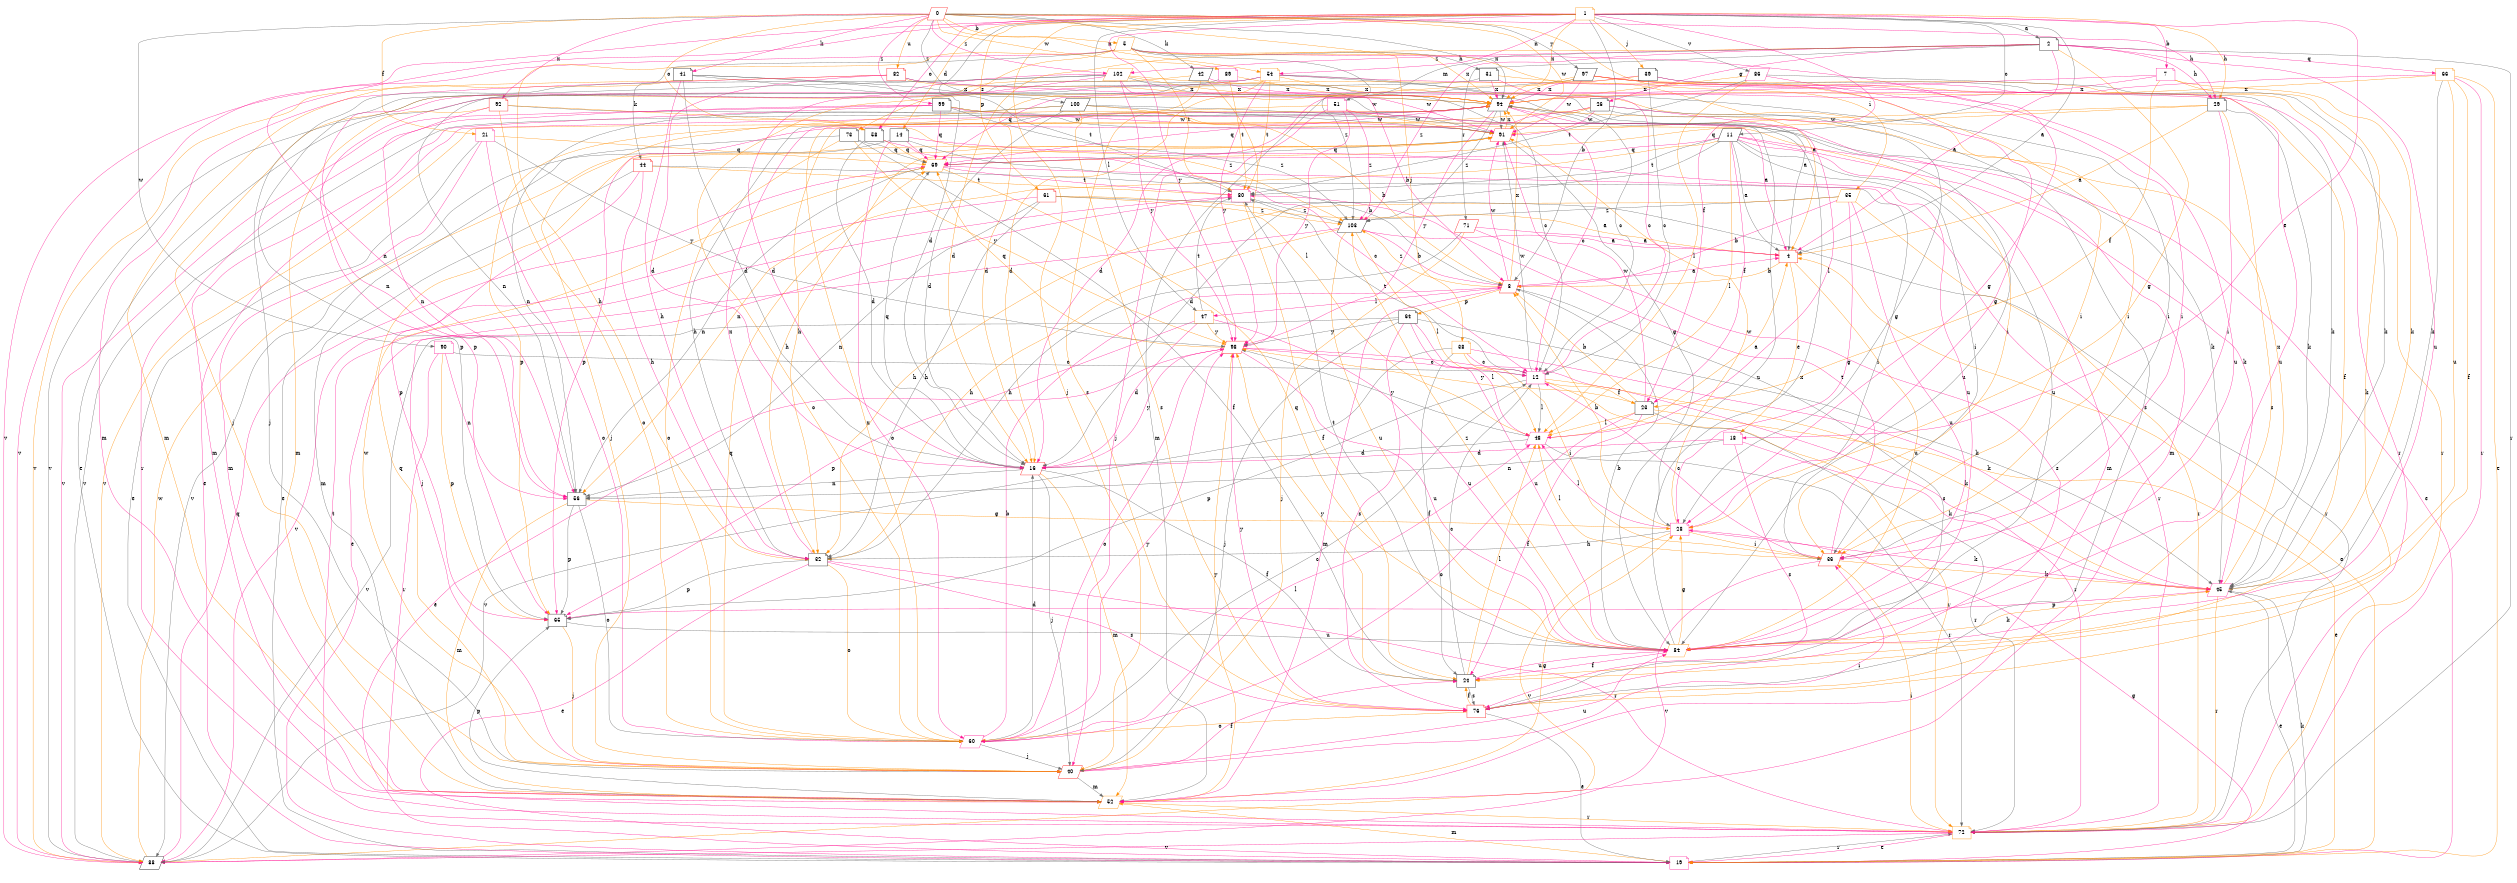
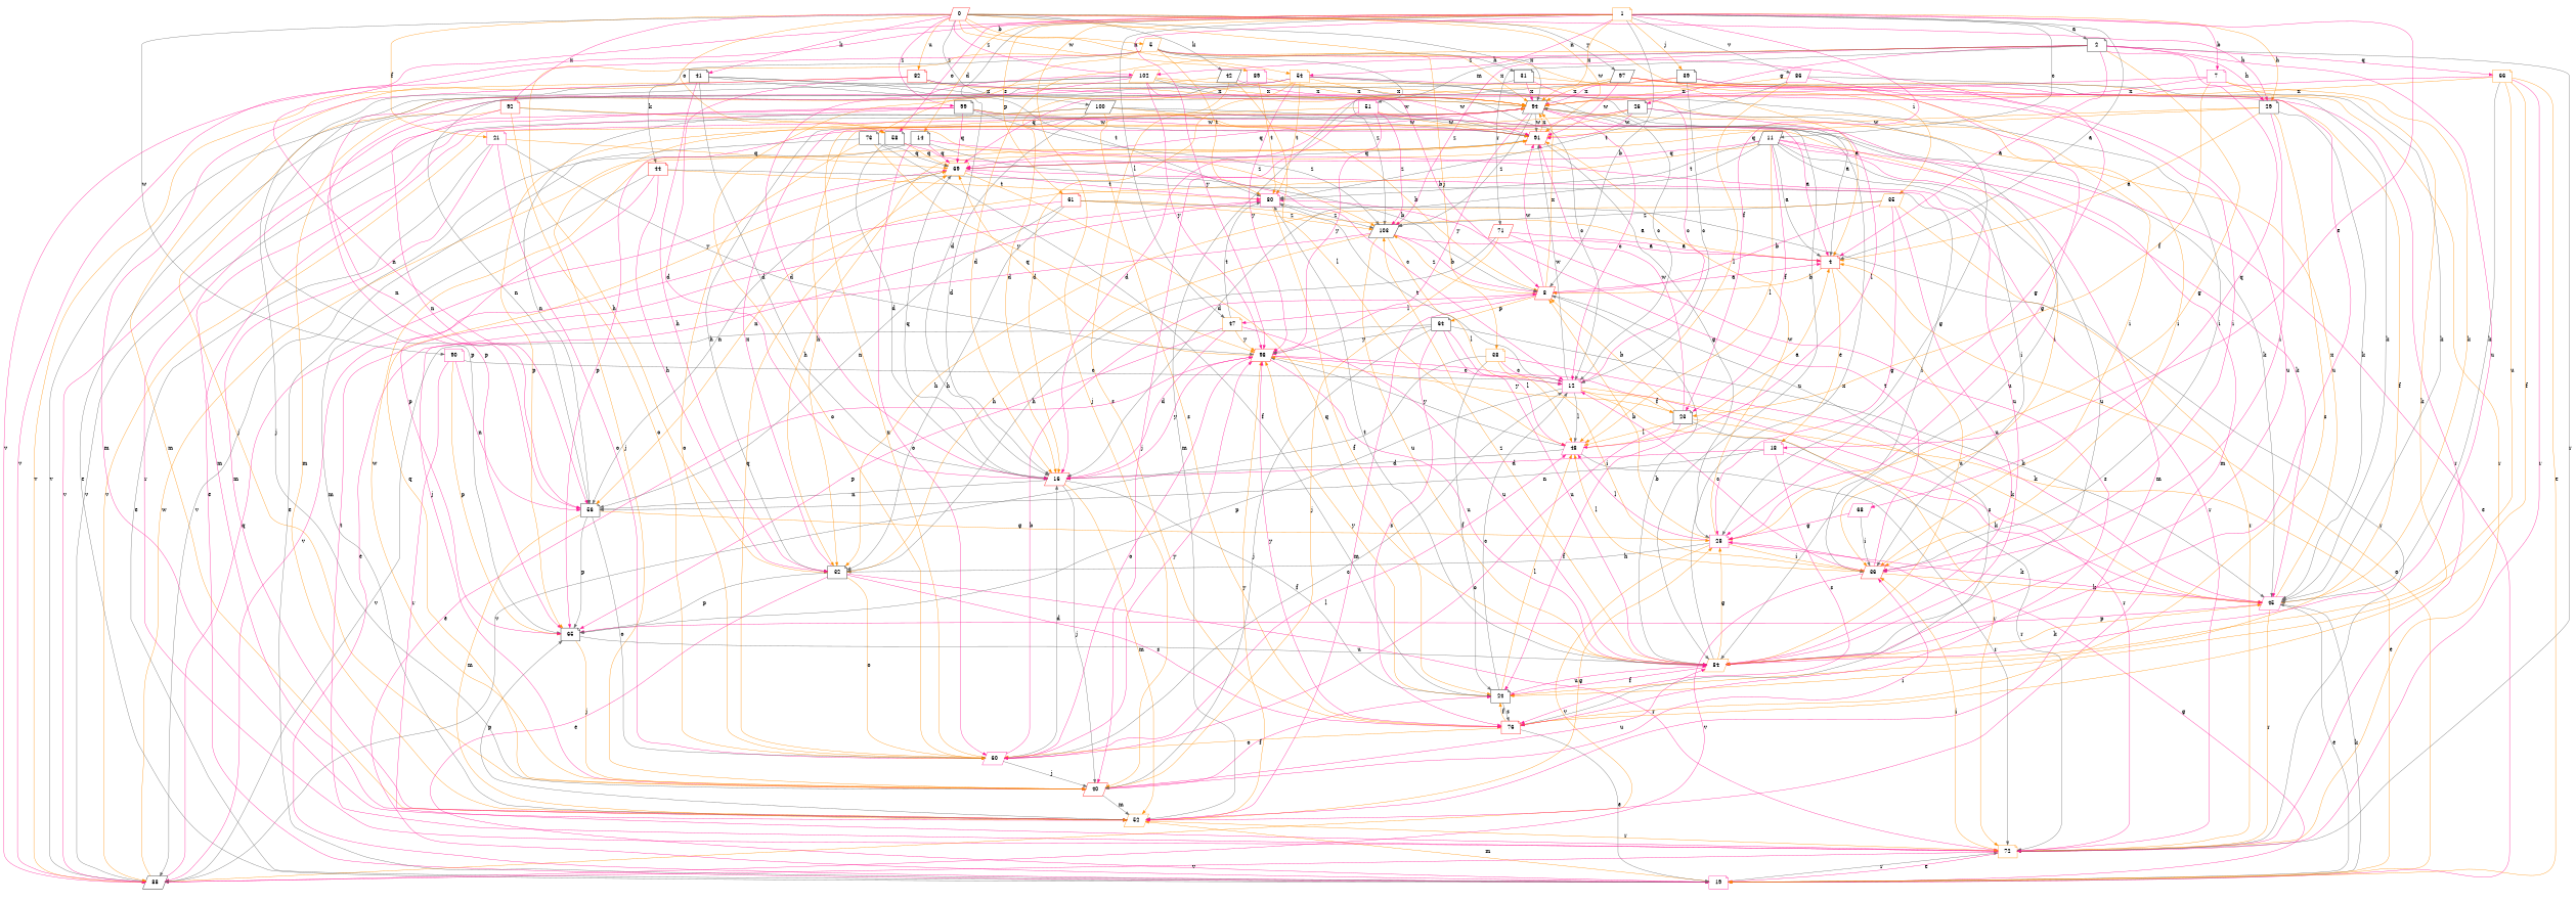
  strict digraph {
    node [color=black shape=note]
    edge [color=deeppink]
    0 [color=red shape=parallelogram]
    5 [color=darkorange shape=parallelogram]
    21 [color=deeppink]
    29
    35 [color=darkorange shape=parallelogram]
    38 [color=darkorange]
    41
    42 [shape=parallelogram]
    54 [color=darkorange]
    58
    82 [color=red]
    89 [color=deeppink]
    90 [color=deeppink]
    91 [color=red shape=parallelogram]
    92 [color=red]
    94 [shape=parallelogram]
    97 [shape=parallelogram]
    99
    100 [shape=parallelogram]
    102 [color=darkorange shape=parallelogram]
    4 [color=red]
    88 [shape=parallelogram]
    28 [color=deeppink]
    103 [shape=parallelogram]
    31
    32
    44 [color=red]
    73
    80 [color=deeppink]
    98 [color=red shape=parallelogram]
    69 [color=darkorange shape=parallelogram]
    52 [color=darkorange shape=parallelogram]
    19 [color=deeppink]
    60 [color=deeppink shape=parallelogram]
    45 [color=deeppink shape=parallelogram]
    76 [color=red]
    36 [color=red shape=parallelogram]
    8 [color=red shape=parallelogram]
    72 [color=darkorange]
    84 [color=darkorange shape=parallelogram]
    12 [color=deeppink]
    24
    16 [color=red shape=parallelogram]
    40 [color=red shape=parallelogram]
    48 [color=deeppink shape=parallelogram]
    65
    56
    1 [color=darkorange]
    2
    7 [color=deeppink]
    11 [shape=parallelogram]
    14
    18 [color=deeppink]
    23
    39
    47 [color=darkorange]
    61 [color=red]
    86 [color=deeppink shape=parallelogram]
    26
    51 [color=deeppink]
    66 [color=darkorange]
+   68 [color=deeppink shape=parallelogram]
    71 [color=red shape=parallelogram]
    64
    0 -> 5 [color=darkorange label=b]
    0 -> 21 [color=darkorange label=f]
    0 -> 29 [label=h]
    0 -> 35 [color=darkorange label=i]
    0 -> 38 [color=darkorange label=j]
    0 -> 41 [label=k]
    0 -> 42 [color=gray40 label=k]
    0 -> 54 [color=darkorange label=n]
    0 -> 58 [color=darkorange label=o]
    0 -> 82 [color=darkorange label=u]
    0 -> 89 [color=darkorange label=w]
    0 -> 90 [color=gray40 label=w]
    0 -> 91 [color=darkorange label=w]
    0 -> 92 [label=x]
    0 -> 94 [color=gray40 label=x]
    0 -> 97 [color=gray40 label=y]
    0 -> 99 [label=z]
    0 -> 100 [color=gray40 label=z]
    0 -> 102 [label=z]
    5 -> 94 [color=darkorange label=x]
    5 -> 4 [color=darkorange label=a]
    5 -> 88 [label=v]
    5 -> 28 [label=g]
    5 -> 103 [color=gray40 label=z]
    5 -> 31 [color=gray40 label=h]
    5 -> 32 [color=darkorange label=h]
    5 -> 44 [color=gray40 label=k]
    5 -> 73 [color=darkorange label=s]
    5 -> 80 [color=darkorange label=t]
    21 -> 98 [color=gray40 label=y]
    21 -> 69 [color=darkorange label=q]
    21 -> 52 [label=m]
    21 -> 19 [color=gray40 label=e]
    21 -> 60 [label=o]
    29 -> 91 [color=darkorange label=w]
    29 -> 4 [color=darkorange label=a]
    29 -> 69 [color=darkorange label=q]
    29 -> 45 [color=gray40 label=k]
    29 -> 76 [color=darkorange label=s]
    29 -> 36 [label=i]
    35 -> 28 [label=g]
    35 -> 103 [color=gray40 label=z]
    35 -> 32 [color=darkorange label=h]
    35 -> 8 [label=b]
    35 -> 72 [color=darkorange label=r]
    35 -> 84 [label=u]
    38 -> 88 [color=gray40 label=v]
    38 -> 45 [label=k]
    38 -> 36 [color=darkorange label=i]
    38 -> 12 [label=c]
    38 -> 24 [color=gray40 label=f]
    41 -> 91 [color=gray40 label=w]
    41 -> 94 [color=gray40 label=x]
    41 -> 32 [label=h]
    41 -> 80 [color=gray40 label=t]
    41 -> 52 [color=darkorange label=m]
    41 -> 16 [color=gray40 label=d]
    42 -> 94 [label=x]
    42 -> 76 [color=darkorange label=s]
    42 -> 40 [color=darkorange label=j]
    42 -> 48 [color=darkorange label=l]
    54 -> 94 [color=darkorange label=x]
    54 -> 88 [color=gray40 label=v]
    54 -> 80 [color=darkorange label=t]
    54 -> 98 [label=y]
    54 -> 36 [color=gray40 label=i]
    54 -> 72 [label=r]
    54 -> 12 [color=gray40 label=c]
    54 -> 16 [color=darkorange label=d]
    54 -> 65 [label=p]
    58 -> 69 [color=darkorange label=q]
    58 -> 12 [label=c]
    58 -> 16 [color=gray40 label=d]
    82 -> 94 [color=darkorange label=x]
    82 -> 4 [color=gray40 label=a]
    82 -> 88 [color=darkorange label=v]
    82 -> 52 [label=m]
    82 -> 8 [label=b]
    82 -> 16 [label=d]
    89 -> 94 [color=darkorange label=x]
    89 -> 80 [color=darkorange label=t]
    89 -> 56 [color=gray40 label=n]
    90 -> 72 [label=r]
    90 -> 12 [color=gray40 label=c]
    90 -> 65 [color=darkorange label=p]
    90 -> 56 [label=n]
    91 -> 94 [color=darkorange label=x]
    91 -> 28 [color=gray40 label=g]
    91 -> 32 [color=darkorange label=h]
    91 -> 69 [color=gray40 label=q]
    92 -> 91 [color=gray40 label=w]
    92 -> 103 [color=darkorange label=z]
    92 -> 52 [color=darkorange label=m]
    92 -> 60 [color=darkorange label=o]
    92 -> 56 [label=n]
    94 -> 91 [color=gray40 label=w]
    94 -> 4 [label=a]
    94 -> 88 [color=gray40 label=v]
    94 -> 103 [color=gray40 label=z]
    94 -> 32 [color=gray40 label=h]
    94 -> 98 [label=y]
    94 -> 69 [label=q]
    94 -> 19 [label=e]
    94 -> 84 [color=gray40 label=u]
    94 -> 12 [label=c]
    97 -> 91 [label=w]
    97 -> 94 [color=darkorange label=x]
    97 -> 28 [label=g]
    97 -> 52 [color=gray40 label=m]
    97 -> 72 [color=darkorange label=r]
    97 -> 84 [label=u]
    97 -> 24 [color=darkorange label=f]
    97 -> 16 [color=darkorange label=d]
    99 -> 91 [label=w]
    99 -> 88 [label=v]
    99 -> 103 [color=gray40 label=z]
    99 -> 69 [label=q]
    99 -> 52 [label=m]
    99 -> 45 [color=gray40 label=k]
    99 -> 36 [color=darkorange label=i]
    99 -> 72 [label=r]
    100 -> 91 [color=gray40 label=w]
    100 -> 76 [color=darkorange label=s]
    100 -> 8 [color=darkorange label=b]
    100 -> 84 [color=gray40 label=u]
    100 -> 16 [color=gray40 label=d]
    100 -> 40 [color=darkorange label=j]
    100 -> 56 [color=gray40 label=n]
    102 -> 91 [label=w]
    102 -> 94 [color=darkorange label=x]
    102 -> 98 [label=y]
    102 -> 36 [color=darkorange label=i]
    102 -> 12 [color=gray40 label=c]
    102 -> 16 [label=d]
    102 -> 40 [color=gray40 label=j]
    102 -> 65 [color=gray40 label=p]
    102 -> 56 [label=n]
    4 -> 8 [color=darkorange label=b]
    4 -> 84 [color=darkorange label=u]
    4 -> 18 [color=darkorange label=e]
    88 -> 91 [color=darkorange label=w]
    88 -> 69 [label=q]
    28 -> 91 [color=darkorange label=w]
    28 -> 88 [color=darkorange label=v]
    28 -> 32 [color=gray40 label=h]
    28 -> 45 [label=k]
    28 -> 36 [color=darkorange label=i]
    28 -> 8 [color=darkorange label=b]
    28 -> 48 [label=l]
    103 -> 4 [label=a]
    103 -> 32 [color=darkorange label=h]
    103 -> 19 [label=e]
    103 -> 8 [label=b]
    103 -> 84 [color=darkorange label=u]
    103 -> 48 [color=darkorange label=l]
    31 -> 94 [label=x]
    31 -> 19 [color=gray40 label=e]
    31 -> 36 [color=darkorange label=i]
    31 -> 12 [label=c]
    32 -> 94 [label=x]
    32 -> 19 [label=e]
    32 -> 60 [color=darkorange label=o]
    32 -> 76 [label=s]
    32 -> 72 [label=r]
    32 -> 65 [color=gray40 label=p]
    44 -> 32 [label=h]
    44 -> 80 [color=darkorange label=t]
    44 -> 52 [color=gray40 label=m]
    44 -> 36 [color=gray40 label=i]
    44 -> 65 [label=p]
    73 -> 98 [color=darkorange label=y]
    73 -> 69 [color=gray40 label=q]
    73 -> 19 [color=gray40 label=e]
    73 -> 60 [color=darkorange label=o]
    73 -> 24 [color=gray40 label=f]
    80 -> 103 [color=gray40 label=z]
    80 -> 24 [color=darkorange label=f]
    80 -> 40 [label=j]
    98 -> 69 [color=darkorange label=q]
    98 -> 19 [label=e]
    98 -> 60 [label=o]
    98 -> 72 [label=r]
    98 -> 84 [label=u]
    98 -> 12 [label=c]
    69 -> 80 [label=t]
    69 -> 72 [label=r]
    69 -> 84 [color=darkorange label=q]
    69 -> 56 [color=gray40 label=n]
    52 -> 28 [color=darkorange label=g]
    52 -> 98 [color=darkorange label=y]
    52 -> 72 [color=darkorange label=r]
    52 -> 65 [color=gray40 label=p]
    19 -> 4 [color=darkorange label=a]
    19 -> 28 [label=g]
    19 -> 52 [color=darkorange label=m]
    19 -> 45 [color=gray40 label=k]
    19 -> 72 [color=gray40 label=r]
    60 -> 94 [color=darkorange label=x]
    60 -> 98 [label=y]
    60 -> 69 [color=darkorange label=q]
    60 -> 8 [label=b]
    60 -> 12 [color=gray40 label=c]
    60 -> 16 [color=gray40 label=d]
    60 -> 40 [color=gray40 label=j]
    60 -> 48 [label=l]
    45 -> 94 [color=darkorange label=x]
    45 -> 19 [color=gray40 label=e]
    45 -> 72 [color=darkorange label=r]
    45 -> 65 [label=p]
    76 -> 98 [label=y]
    76 -> 19 [color=gray40 label=e]
    76 -> 60 [color=darkorange label=o]
    76 -> 24 [color=darkorange label=f]
    36 -> 88 [label=v]
    36 -> 80 [label=t]
    36 -> 45 [color=darkorange label=k]
    36 -> 12 [label=c]
    36 -> 48 [color=darkorange label=l]
    8 -> 91 [label=w]
    8 -> 94 [color=darkorange label=x]
    8 -> 4 [label=a]
    8 -> 103 [color=darkorange label=z]
    8 -> 52 [label=m]
    8 -> 76 [color=gray40 label=s]
    8 -> 47 [label=l]
    8 -> 64 [color=darkorange label=p]
    72 -> 88 [label=v]
    72 -> 80 [label=t]
    72 -> 19 [label=e]
    72 -> 36 [color=darkorange label=i]
    84 -> 94 [color=gray40 label=x]
    84 -> 28 [color=darkorange label=g]
    84 -> 103 [color=darkorange label=z]
    84 -> 80 [color=gray40 label=t]
    84 -> 45 [color=darkorange label=k]
    84 -> 8 [color=gray40 label=b]
    84 -> 24 [label=f]
    12 -> 91 [color=gray40 label=w]
    12 -> 80 [color=gray40 label=t]
    12 -> 45 [color=darkorange label=k]
    12 -> 72 [color=darkorange label=r]
    12 -> 48 [color=gray40 label=l]
    12 -> 65 [color=gray40 label=p]
    12 -> 23 [color=darkorange label=f]
    24 -> 98 [color=darkorange label=y]
    24 -> 76 [color=gray40 label=s]
    24 -> 84 [label=u]
    24 -> 12 [color=gray40 label=c]
    24 -> 48 [color=darkorange label=l]
    16 -> 98 [label=y]
    16 -> 69 [color=gray40 label=q]
    16 -> 52 [color=darkorange label=m]
    16 -> 24 [color=gray40 label=f]
    16 -> 40 [color=gray40 label=j]
    16 -> 56 [color=gray40 label=n]
    40 -> 91 [color=darkorange label=w]
    40 -> 69 [color=darkorange label=q]
    40 -> 52 [color=gray40 label=m]
    40 -> 36 [label=i]
    40 -> 84 [label=u]
    40 -> 24 [label=f]
    48 -> 4 [color=darkorange label=a]
    48 -> 98 [color=gray40 label=y]
    48 -> 72 [color=gray40 label=r]
    48 -> 16 [color=gray40 label=d]
    65 -> 84 [color=gray40 label=u]
    65 -> 40 [color=darkorange label=j]
    56 -> 28 [color=darkorange label=g]
    56 -> 52 [color=darkorange label=m]
    56 -> 60 [color=gray40 label=o]
    56 -> 65 [color=gray40 label=p]
    1 -> 29 [color=darkorange label=h]
    1 -> 54 [label=n]
    1 -> 58 [label=o]
    1 -> 94 [color=darkorange label=x]
    1 -> 4 [color=gray40 label=a]
    1 -> 88 [label=v]
    1 -> 98 [label=y]
    1 -> 8 [color=gray40 label=b]
    1 -> 16 [color=gray40 label=d]
    1 -> 40 [color=darkorange label=j]
    1 -> 56 [label=n]
    1 -> 2 [color=gray40 label=a]
    1 -> 7 [label=b]
    1 -> 11 [color=gray40 label=c]
    1 -> 14 [color=darkorange label=d]
    1 -> 18 [label=e]
    1 -> 23 [label=f]
    1 -> 39 [color=darkorange label=j]
    1 -> 47 [color=gray40 label=l]
    1 -> 61 [color=darkorange label=p]
    1 -> 86 [color=gray40 label=v]
    2 -> 29 [label=h]
    2 -> 102 [label=z]
    2 -> 4 [label=a]
    2 -> 28 [color=darkorange label=g]
    2 -> 103 [label=z]
    2 -> 72 [color=gray40 label=r]
    2 -> 84 [label=u]
    2 -> 16 [color=darkorange label=d]
    2 -> 26 [label=g]
    2 -> 51 [color=gray40 label=m]
    2 -> 66 [label=q]
+   2 -> 68 [label=q]
    2 -> 71 [color=gray40 label=r]
    7 -> 94 [label=x]
    7 -> 69 [label=q]
    7 -> 45 [color=darkorange label=k]
    7 -> 76 [color=darkorange label=k]
    7 -> 23 [color=darkorange label=f]
    11 -> 4 [color=gray40 label=a]
    11 -> 80 [color=gray40 label=t]
    11 -> 69 [label=q]
    11 -> 52 [label=m]
    11 -> 19 [label=e]
    11 -> 45 [label=k]
    11 -> 36 [color=gray40 label=i]
    11 -> 84 [color=gray40 label=u]
    11 -> 16 [color=gray40 label=d]
    11 -> 48 [color=darkorange label=l]
    11 -> 56 [color=darkorange label=n]
    11 -> 23 [label=f]
    14 -> 88 [color=gray40 label=v]
    14 -> 69 [label=q]
    14 -> 60 [label=o]
    14 -> 8 [color=gray40 label=b]
    14 -> 84 [label=u]
    18 -> 45 [label=k]
    18 -> 76 [label=s]
    18 -> 16 [label=d]
    18 -> 56 [color=gray40 label=n]
    23 -> 91 [label=w]
    23 -> 98 [color=darkorange label=y]
    23 -> 19 [color=darkorange label=e]
    23 -> 60 [label=o]
    23 -> 8 [color=darkorange label=b]
    23 -> 72 [color=gray40 label=r]
    23 -> 24 [label=f]
    23 -> 48 [color=darkorange label=l]
    39 -> 94 [label=x]
    39 -> 60 [color=darkorange label=o]
    39 -> 45 [color=gray40 label=k]
    39 -> 84 [label=u]
    39 -> 12 [color=gray40 label=c]
    47 -> 80 [color=gray40 label=t]
    47 -> 98 [color=darkorange label=y]
    47 -> 84 [label=u]
    47 -> 16 [label=d]
    47 -> 65 [label=p]
    61 -> 4 [color=darkorange label=a]
    61 -> 88 [label=v]
    61 -> 103 [color=darkorange label=z]
    61 -> 32 [color=gray40 label=h]
    61 -> 72 [color=gray40 label=r]
    61 -> 56 [color=gray40 label=n]
    86 -> 94 [color=darkorange label=x]
    86 -> 80 [color=gray40 label=t]
    86 -> 45 [color=gray40 label=k]
    86 -> 36 [label=i]
    86 -> 48 [color=darkorange label=l]
    26 -> 91 [label=w]
    26 -> 88 [color=darkorange label=v]
    26 -> 28 [color=gray40 label=g]
    26 -> 32 [color=darkorange label=h]
-   26 -> 76 [color=gray40 label=s]
    26 -> 48 [label=l]
    26 -> 65 [label=p]
    51 -> 91 [color=darkorange label=w]
    51 -> 103 [label=z]
    51 -> 98 [label=y]
    51 -> 52 [label=m]
    51 -> 40 [label=j]
    51 -> 65 [color=darkorange label=p]
    66 -> 94 [color=darkorange label=x]
    66 -> 19 [color=darkorange label=e]
    66 -> 45 [color=gray40 label=k]
    66 -> 72 [label=r]
    66 -> 84 [color=darkorange label=u]
    66 -> 24 [color=darkorange label=f]
    66 -> 16 [label=d]
+   68 -> 28 [label=g]
+   68 -> 36 [color=gray40 label=i]
    71 -> 4 [label=a]
    71 -> 32 [color=gray40 label=h]
    71 -> 76 [label=s]
    71 -> 40 [color=darkorange label=j]
    64 -> 88 [color=gray40 label=v]
    64 -> 98 [color=gray40 label=y]
    64 -> 45 [color=gray40 label=k]
    64 -> 76 [label=s]
    64 -> 84 [label=u]
    64 -> 40 [color=gray40 label=j]
    64 -> 48 [label=l]
  }
